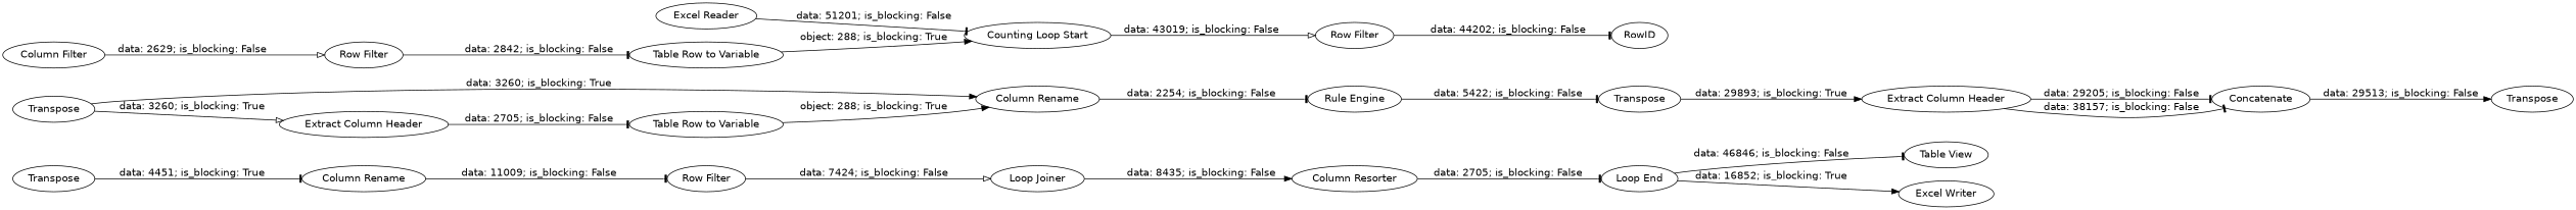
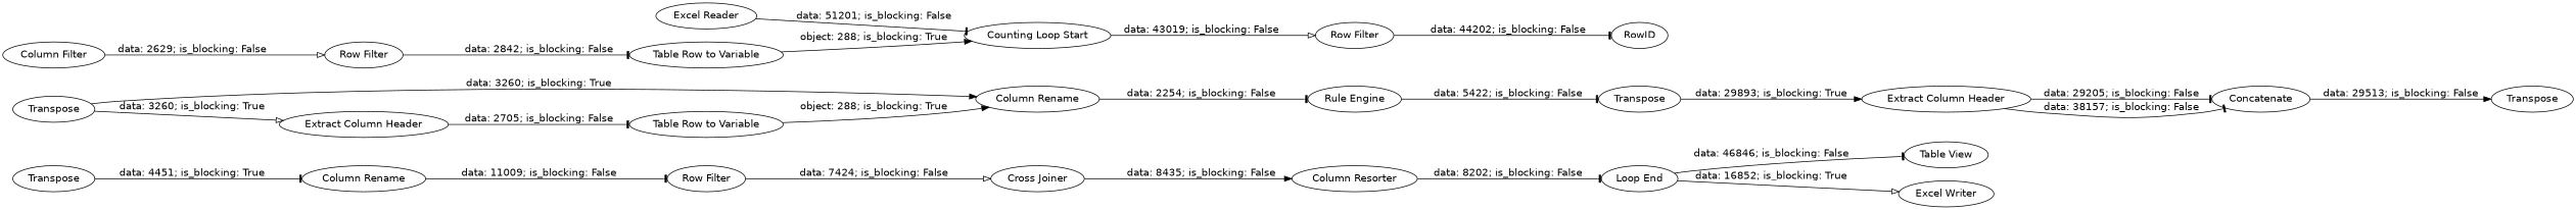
  digraph {
    fontname="DejaVu Sans"
    rankdir=LR
    node [fontname="DejaVu Sans"]
    edge [arrowhead=tee fontname="DejaVu Sans"]
    n1 [label="Table View"]
-   n2 [label="Loop Joiner"]
+   n2 [label="Cross Joiner"]
    n3 [label="Column Resorter"]
    n4 [label="Loop End"]
    n5 [label="Column Rename"]
    n6 [label="Rule Engine"]
    n7 [label=Transpose]
    n8 [label="Excel Writer"]
    n9 [label="Row Filter"]
    n10 [label="Table Row to Variable"]
    n11 [label="Counting Loop Start"]
    n12 [label="Excel Reader"]
    n13 [label="Row Filter"]
    n14 [label="Column Filter"]
    n15 [label="Extract Column Header"]
    n16 [label=Concatenate]
    n17 [label=Transpose]
    n18 [label=Transpose]
    n19 [label="Extract Column Header"]
    n20 [label="Table Row to Variable"]
    n21 [label=Transpose]
    n22 [label="Column Rename"]
    n23 [label="Row Filter"]
    n24 [label=RowID]
    n2 -> n3 [arrowhead=normal label="data: 8435; is_blocking: False"]
-   n3 -> n4 [label="data: 2705; is_blocking: False"]
+   n3 -> n4 [label="data: 8202; is_blocking: False"]
    n4 -> n1 [label="data: 46846; is_blocking: False"]
-   n4 -> n8 [arrowhead=normal label="data: 16852; is_blocking: True"]
+   n4 -> n8 [arrowhead=onormal label="data: 16852; is_blocking: True"]
    n5 -> n6 [label="data: 2254; is_blocking: False"]
    n6 -> n7 [label="data: 5422; is_blocking: False"]
    n7 -> n15 [arrowhead=normal label="data: 29893; is_blocking: True"]
    n9 -> n10 [label="data: 2842; is_blocking: False"]
    n10 -> n11 [arrowhead=normal label="object: 288; is_blocking: True"]
    n11 -> n13 [arrowhead=onormal label="data: 43019; is_blocking: False"]
    n12 -> n11 [label="data: 51201; is_blocking: False"]
    n13 -> n24 [label="data: 44202; is_blocking: False"]
    n14 -> n9 [arrowhead=onormal label="data: 2629; is_blocking: False"]
    n15 -> n16 [label="data: 29205; is_blocking: False"]
    n15 -> n16 [label="data: 38157; is_blocking: False"]
    n16 -> n17 [arrowhead=normal label="data: 29513; is_blocking: False"]
    n18 -> n5 [arrowhead=normal label="data: 3260; is_blocking: True"]
    n18 -> n19 [arrowhead=onormal label="data: 3260; is_blocking: True"]
    n19 -> n20 [label="data: 2705; is_blocking: False"]
    n20 -> n5 [arrowhead=normal label="object: 288; is_blocking: True"]
    n21 -> n22 [label="data: 4451; is_blocking: True"]
    n22 -> n23 [label="data: 11009; is_blocking: False"]
    n23 -> n2 [arrowhead=onormal label="data: 7424; is_blocking: False"]
  }
